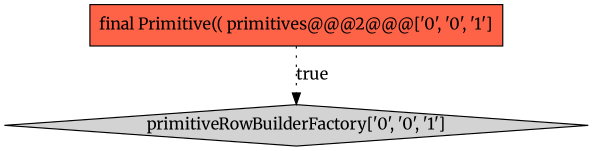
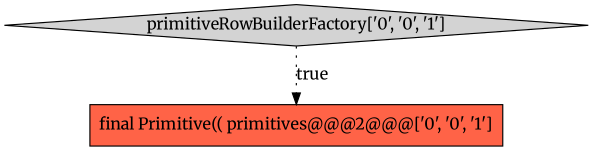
  digraph {
    fontname=Merriweather
    node [style=filled fontname=Merriweather]
    n1 [fillcolor=tomato label="final Primitive(( primitives@@@2@@@['0', '0', '1']" shape=box]
    n2 [fillcolor=lightgray label="primitiveRowBuilderFactory['0', '0', '1']" shape=diamond]
-   n1 -> n2 [label=true style=dotted fontname=Merriweather]
+   n2 -> n1 [label=true style=dotted fontname=Merriweather]
  }
